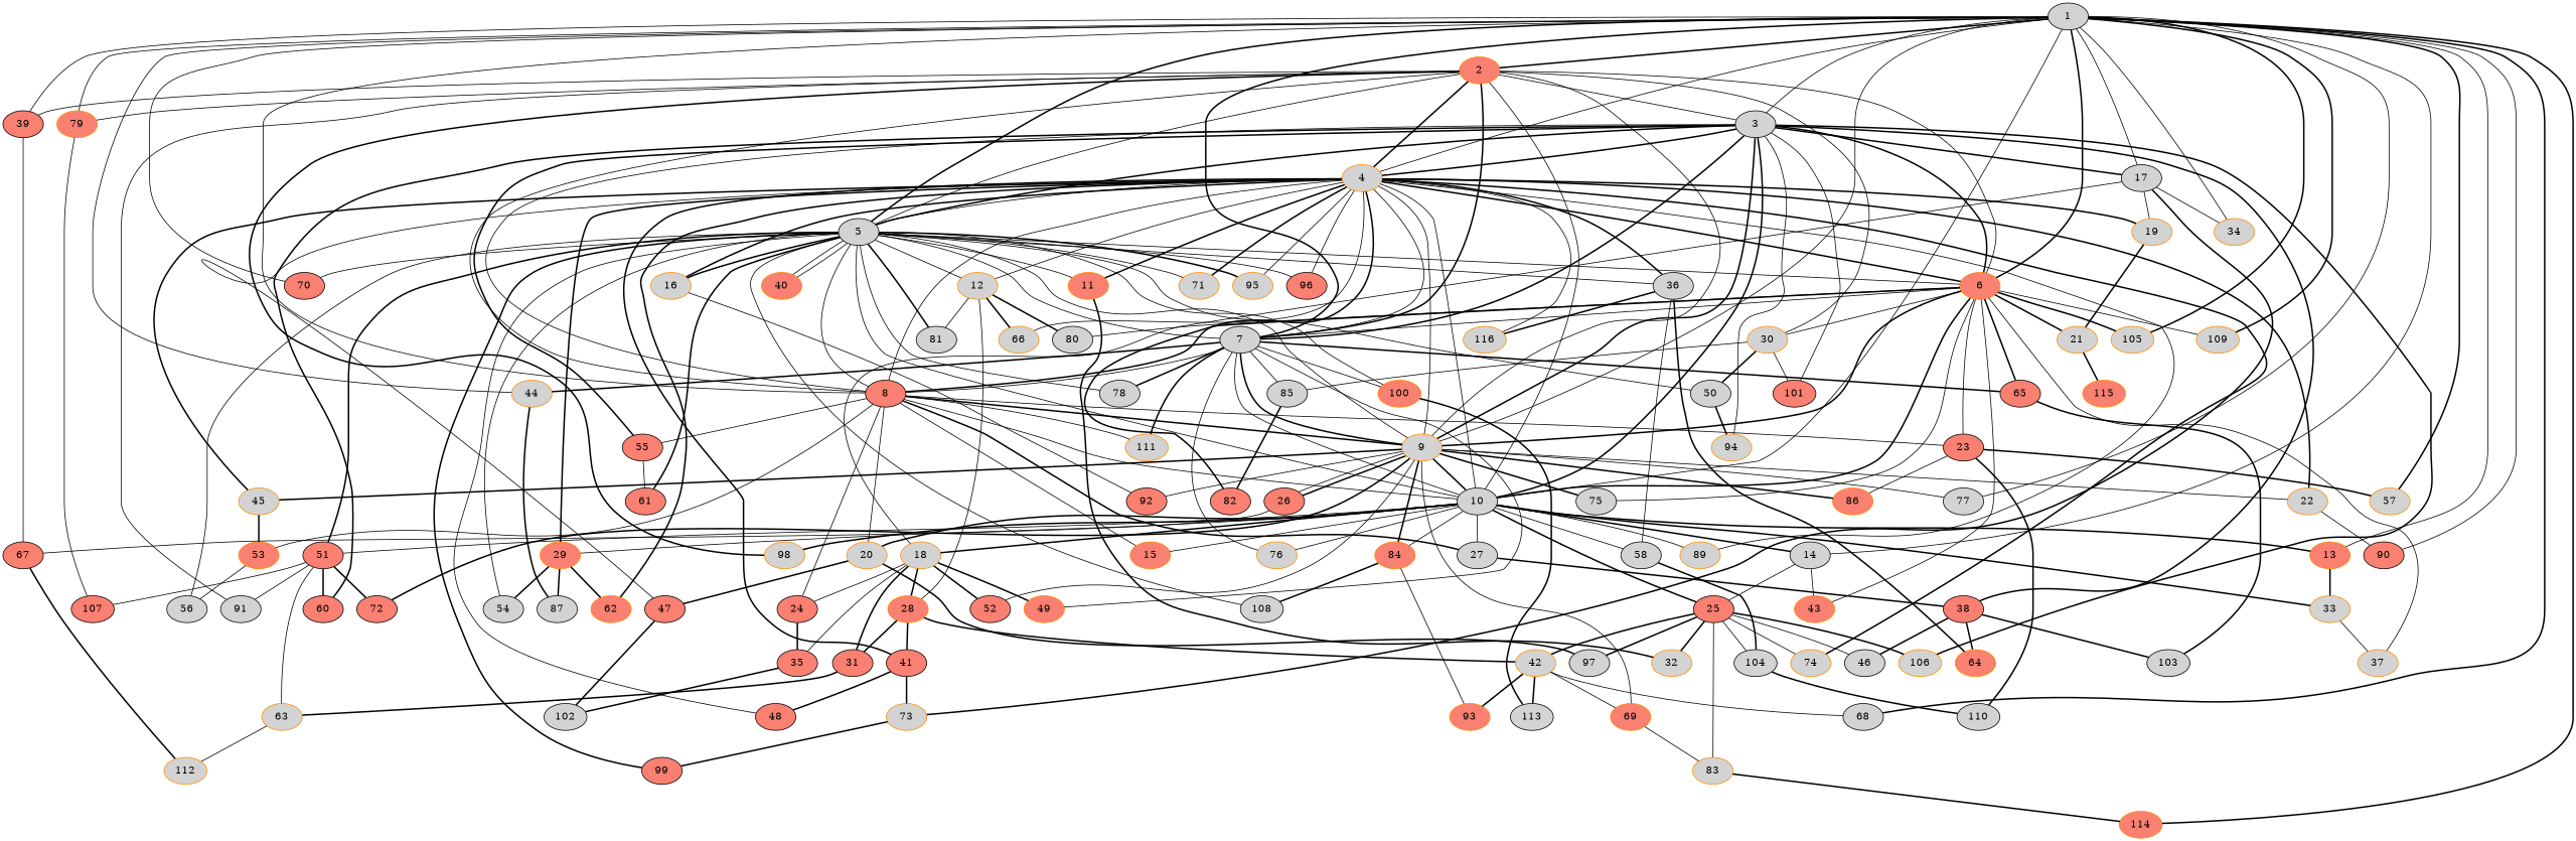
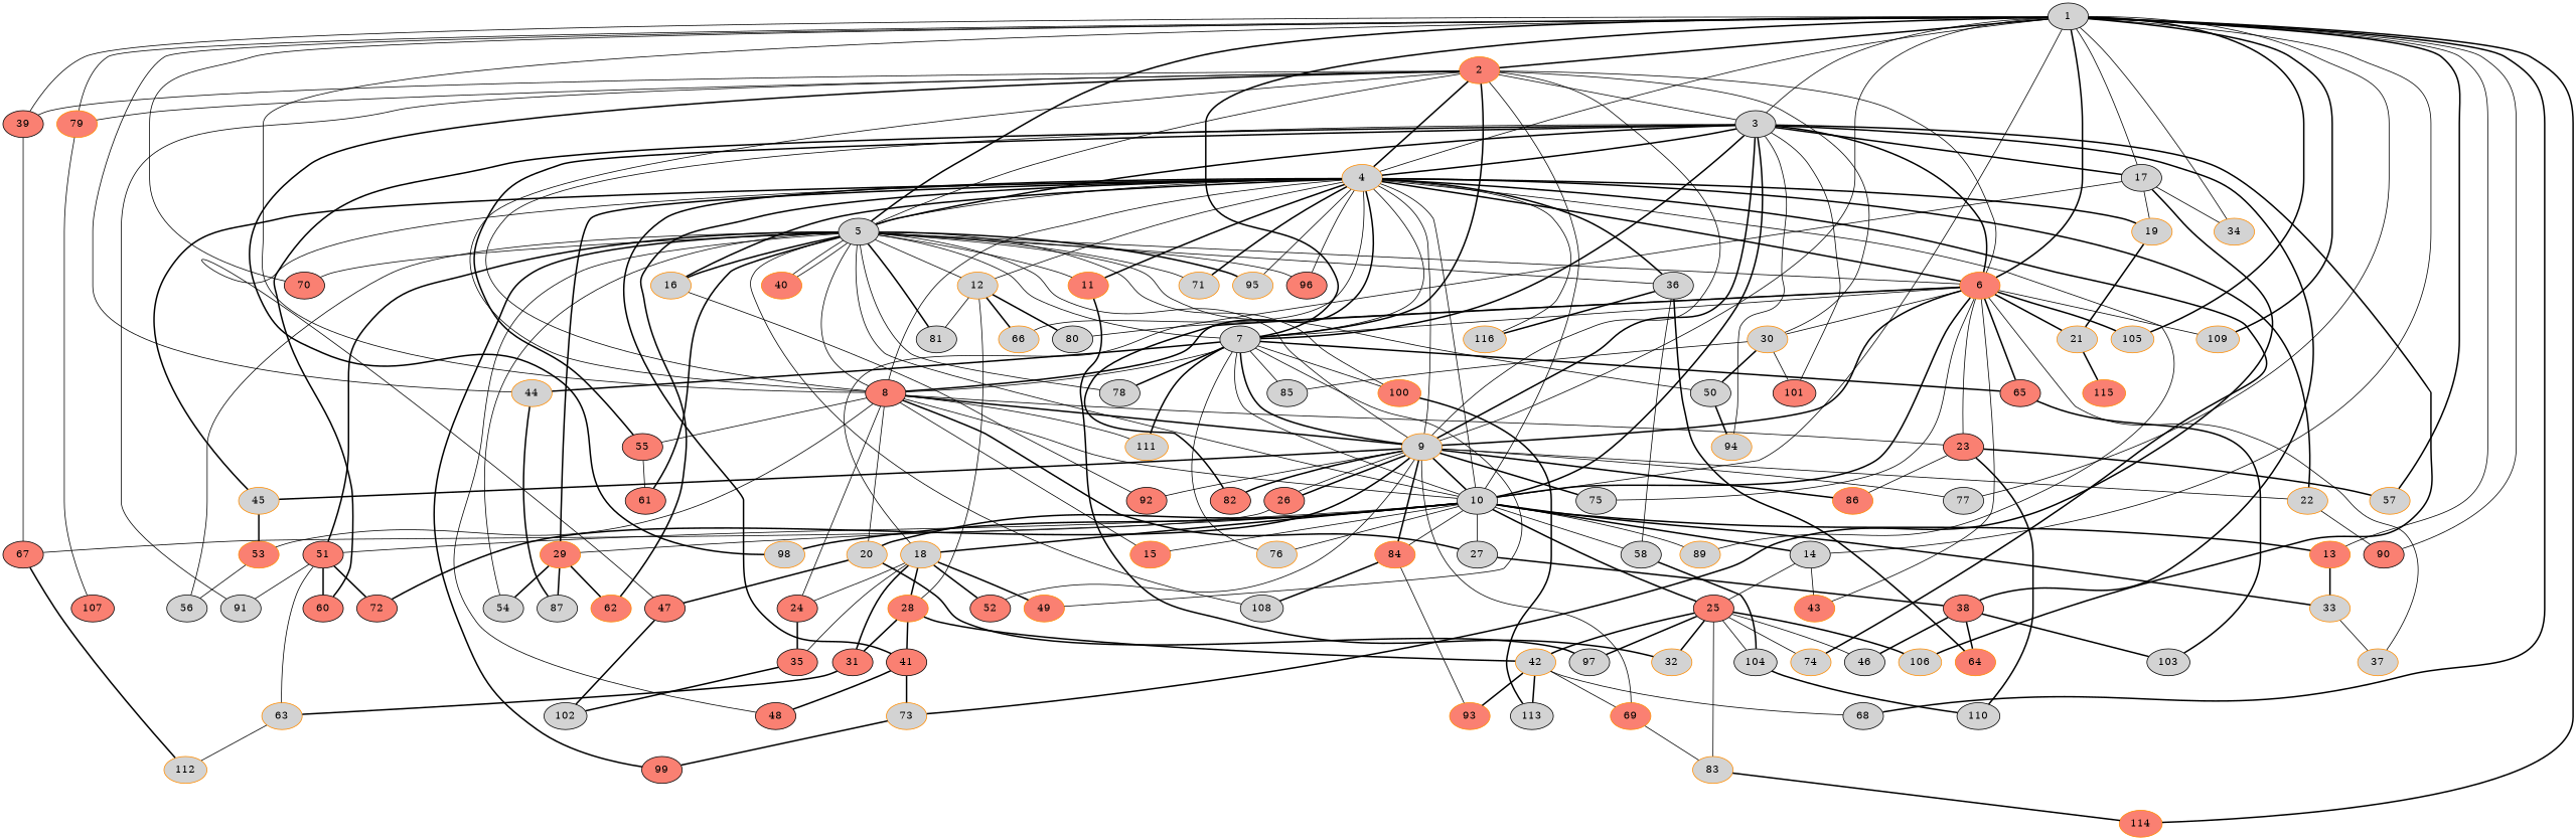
  graph {
    node [color=black fillcolor=lightgrey style=filled]
    edge [style=solid]
    2 [color=darkorange fillcolor=salmon]
    1
    3
    4 [color=darkorange]
    5
    6 [color=darkorange fillcolor=salmon]
    7
    8 [fillcolor=salmon]
    9 [color=darkorange]
    10
    13 [color=darkorange fillcolor=salmon]
    14
    17
    34 [color=darkorange]
    39 [fillcolor=salmon]
    44 [color=darkorange]
    57 [color=darkorange]
    68
    70 [fillcolor=salmon]
    77
    79 [color=darkorange fillcolor=salmon]
    90 [fillcolor=salmon]
    105 [color=darkorange]
    109 [color=darkorange]
    114 [color=darkorange fillcolor=salmon]
    30 [color=darkorange]
    91
    98 [color=darkorange]
    38 [fillcolor=salmon]
    55 [fillcolor=salmon]
    60 [fillcolor=salmon]
    94 [color=darkorange]
    101 [fillcolor=salmon]
    106 [color=darkorange]
    11 [color=darkorange fillcolor=salmon]
    12 [color=darkorange]
    16 [color=darkorange]
    19 [color=darkorange]
    22 [color=darkorange]
    29 [color=darkorange fillcolor=salmon]
    36
    41 [fillcolor=salmon]
    45 [color=darkorange]
    47 [fillcolor=salmon]
    62 [color=darkorange fillcolor=salmon]
    66 [color=darkorange]
    71 [color=darkorange]
    74 [color=darkorange]
    82 [fillcolor=salmon]
    89 [color=darkorange]
    95 [color=darkorange]
    96 [fillcolor=salmon]
    116 [color=darkorange]
    40 [color=darkorange fillcolor=salmon]
    48 [fillcolor=salmon]
    50
    51 [fillcolor=salmon]
    54
    56
    61 [fillcolor=salmon]
    78
    81
    99 [fillcolor=salmon]
    100 [color=darkorange fillcolor=salmon]
    108
    21 [color=darkorange]
    23 [fillcolor=salmon]
    37 [color=darkorange]
    43 [color=darkorange fillcolor=salmon]
    65 [fillcolor=salmon]
    75
    80
    49 [color=darkorange fillcolor=salmon]
    76 [color=darkorange]
    85
    111 [color=darkorange]
    15 [color=darkorange fillcolor=salmon]
    20 [color=darkorange]
    24 [fillcolor=salmon]
    27
    53 [color=darkorange fillcolor=salmon]
    26 [fillcolor=salmon]
    52 [fillcolor=salmon]
    69 [color=darkorange fillcolor=salmon]
    72 [fillcolor=salmon]
    84 [color=darkorange fillcolor=salmon]
    86 [color=darkorange fillcolor=salmon]
    92 [fillcolor=salmon]
    18 [color=darkorange]
    25 [fillcolor=salmon]
    33 [color=darkorange]
    58
    73 [color=darkorange]
    67 [fillcolor=salmon]
    87
    107 [fillcolor=salmon]
    46
    64 [color=darkorange fillcolor=salmon]
    103
    32 [color=darkorange]
    28 [color=darkorange fillcolor=salmon]
    102
    63 [color=darkorange]
    113
    115 [color=darkorange fillcolor=salmon]
    110
    97
    35 [fillcolor=salmon]
    83 [color=darkorange]
    93 [color=darkorange fillcolor=salmon]
    31 [fillcolor=salmon]
    42 [color=darkorange]
    104
    112 [color=darkorange]
    2 -- 3
    2 -- 4 [style=bold]
    2 -- 5
    2 -- 6
    2 -- 7 [style=bold]
    2 -- 8
    2 -- 9
    2 -- 10
    2 -- 39
    2 -- 79
    2 -- 30
    2 -- 91
    2 -- 98 [style=bold]
    1 -- 2 [style=bold]
    1 -- 3
    1 -- 4
    1 -- 5 [style=bold]
    1 -- 6 [style=bold]
    1 -- 7 [style=bold]
    1 -- 8
    1 -- 9
    1 -- 10
    1 -- 13
    1 -- 14
    1 -- 17
    1 -- 34
    1 -- 39
    1 -- 44
    1 -- 57 [style=bold]
    1 -- 68 [style=bold]
    1 -- 70
    1 -- 77
    1 -- 79
    1 -- 90
    1 -- 105 [style=bold]
    1 -- 109 [style=bold]
    1 -- 114 [style=bold]
    3 -- 4 [style=bold]
    3 -- 5 [style=bold]
    3 -- 6 [style=bold]
    3 -- 7 [style=bold]
    3 -- 8
    3 -- 9 [style=bold]
    3 -- 10 [style=bold]
    3 -- 17 [style=bold]
    3 -- 38 [style=bold]
    3 -- 55 [style=bold]
    3 -- 60 [style=bold]
    3 -- 94
    3 -- 101
    3 -- 106 [style=bold]
    4 -- 5
    4 -- 6 [style=bold]
    4 -- 7
    4 -- 8
    4 -- 9
    4 -- 10
    4 -- 11 [style=bold]
    4 -- 12
    4 -- 16 [style=bold]
    4 -- 19 [style=bold]
    4 -- 22 [style=bold]
    4 -- 29 [style=bold]
    4 -- 36 [style=bold]
    4 -- 41 [style=bold]
    4 -- 45 [style=bold]
    4 -- 47
    4 -- 62 [style=bold]
    4 -- 66
    4 -- 71 [style=bold]
    4 -- 74 [style=bold]
    4 -- 82 [style=bold]
    4 -- 89
    4 -- 95
    4 -- 96
    4 -- 116
    5 -- 6
    5 -- 7
    5 -- 8
    5 -- 9
    5 -- 10
    5 -- 70
    5 -- 11
    5 -- 12
    5 -- 16 [style=bold]
    5 -- 36
    5 -- 71
    5 -- 95 [style=bold]
    5 -- 96
    5 -- 40
    5 -- 40
    5 -- 48
    5 -- 50
    5 -- 51 [style=bold]
    5 -- 54
    5 -- 56
    5 -- 61 [style=bold]
    5 -- 78
    5 -- 81 [style=bold]
    5 -- 99 [style=bold]
    5 -- 100
    5 -- 108
    6 -- 7
    6 -- 8 [style=bold]
    6 -- 9 [style=bold]
    6 -- 10 [style=bold]
    6 -- 105 [style=bold]
    6 -- 109
    6 -- 30
    6 -- 21 [style=bold]
    6 -- 23
    6 -- 37
    6 -- 43
    6 -- 65 [style=bold]
    6 -- 75
    6 -- 80
    7 -- 8
    7 -- 9 [style=bold]
    7 -- 10
    7 -- 44 [style=bold]
    7 -- 78 [style=bold]
    7 -- 100
    7 -- 65 [style=bold]
    7 -- 49
    7 -- 76
    7 -- 85
    7 -- 111 [style=bold]
    8 -- 9 [style=bold]
    8 -- 10
    8 -- 55
    8 -- 23
    8 -- 111
    8 -- 15
    8 -- 20
    8 -- 24
    8 -- 27 [style=bold]
    8 -- 53
    9 -- 10 [style=bold]
    9 -- 77
    9 -- 22
    9 -- 45 [style=bold]
-   85 -- 82 [style=bold]
+   9 -- 82 [style=bold]
    9 -- 75 [style=bold]
    9 -- 26
    9 -- 26 [style=bold]
    9 -- 52
    9 -- 69
    9 -- 72 [style=bold]
    9 -- 84 [style=bold]
    9 -- 86 [style=bold]
    9 -- 92
    10 -- 13 [style=bold]
    10 -- 14 [style=bold]
    10 -- 98 [style=bold]
    10 -- 29
    10 -- 89
    10 -- 51
    10 -- 76
    10 -- 15
    10 -- 20 [style=bold]
    10 -- 27
    10 -- 84
    10 -- 18 [style=bold]
    10 -- 25 [style=bold]
    10 -- 33 [style=bold]
    10 -- 58
    13 -- 33 [style=bold]
    14 -- 43
    14 -- 25
    17 -- 34
    17 -- 19
    17 -- 18
    17 -- 73 [style=bold]
    39 -- 67
    44 -- 87 [style=bold]
    79 -- 107
    30 -- 101
    30 -- 50 [style=bold]
    30 -- 85
    38 -- 46 [style=bold]
    38 -- 64 [style=bold]
    38 -- 103 [style=bold]
    55 -- 61
    11 -- 32 [style=bold]
    12 -- 66 [style=bold]
    12 -- 81
    12 -- 80 [style=bold]
    12 -- 28
    16 -- 92
    19 -- 21 [style=bold]
    22 -- 90
    29 -- 62 [style=bold]
    29 -- 54 [style=bold]
    29 -- 87 [style=bold]
    36 -- 116 [style=bold]
    36 -- 58
    36 -- 64 [style=bold]
    41 -- 48 [style=bold]
    41 -- 73 [style=bold]
    45 -- 53 [style=bold]
    47 -- 102 [style=bold]
    50 -- 94 [style=bold]
    51 -- 91
    51 -- 60 [style=bold]
    51 -- 72 [style=bold]
-   51 -- 107
    51 -- 63
    100 -- 113 [style=bold]
    21 -- 115 [style=bold]
    23 -- 57 [style=bold]
    23 -- 86
    23 -- 110 [style=bold]
    65 -- 103 [style=bold]
    20 -- 47 [style=bold]
    20 -- 97 [style=bold]
    24 -- 35 [style=bold]
    27 -- 38 [style=bold]
    53 -- 56
    26 -- 67
    69 -- 83
    84 -- 108 [style=bold]
    84 -- 93
    18 -- 49 [style=bold]
    18 -- 24
    18 -- 52 [style=bold]
    18 -- 28 [style=bold]
    18 -- 35
    18 -- 31 [style=bold]
    25 -- 106 [style=bold]
    25 -- 74
    25 -- 46
    25 -- 32 [style=bold]
    25 -- 97 [style=bold]
    25 -- 83
    25 -- 42 [style=bold]
    25 -- 104
    33 -- 37
    58 -- 104 [style=bold]
    73 -- 99 [style=bold]
    67 -- 112 [style=bold]
    28 -- 41 [style=bold]
    28 -- 31 [style=bold]
    28 -- 42 [style=bold]
    63 -- 112
    35 -- 102 [style=bold]
    83 -- 114 [style=bold]
    31 -- 63 [style=bold]
    42 -- 68
    42 -- 69
    42 -- 113 [style=bold]
    42 -- 93 [style=bold]
    104 -- 110 [style=bold]
  }
